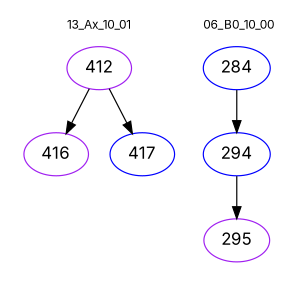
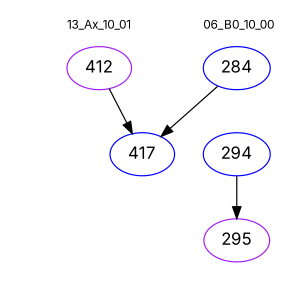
  digraph {
    fontname=Inter
    node [color=purple fontname=Inter]
    edge [color=black fontname=Inter]
    n1 [label=412]
-   n2 [label=416]
    n3 [color=blue label=417]
    n4 [color=blue label=284]
    n5 [color=blue label=294]
    n6 [label=295]
    subgraph cluster_1 {
      color=white
      fontsize=10
      label="13_Ax_10_01"
      n1
-     n2
      n3
    }
    subgraph cluster_2 {
      color=white
      fontsize=10
      label="06_B0_10_00"
      n4
      n5
      n6
    }
-   n1 -> n2
    n1 -> n3
-   n4 -> n5
+   n4 -> n3
    n5 -> n6
  }
